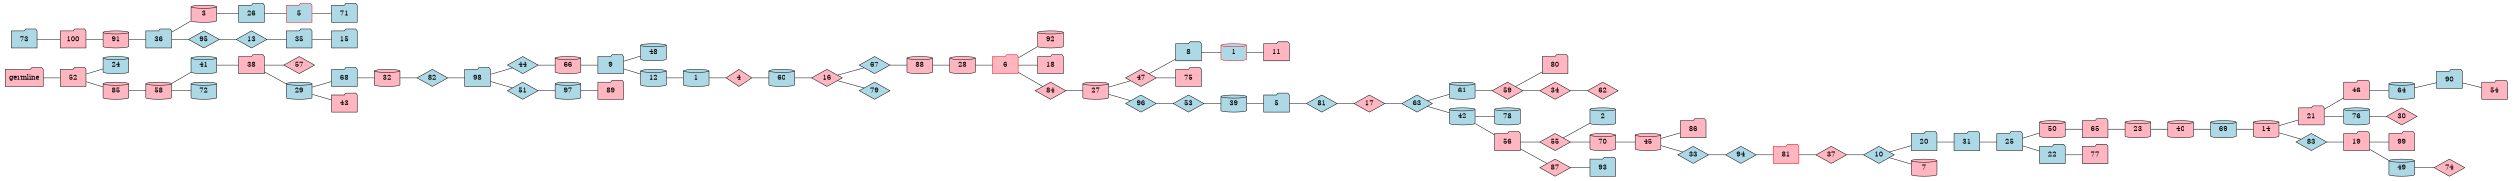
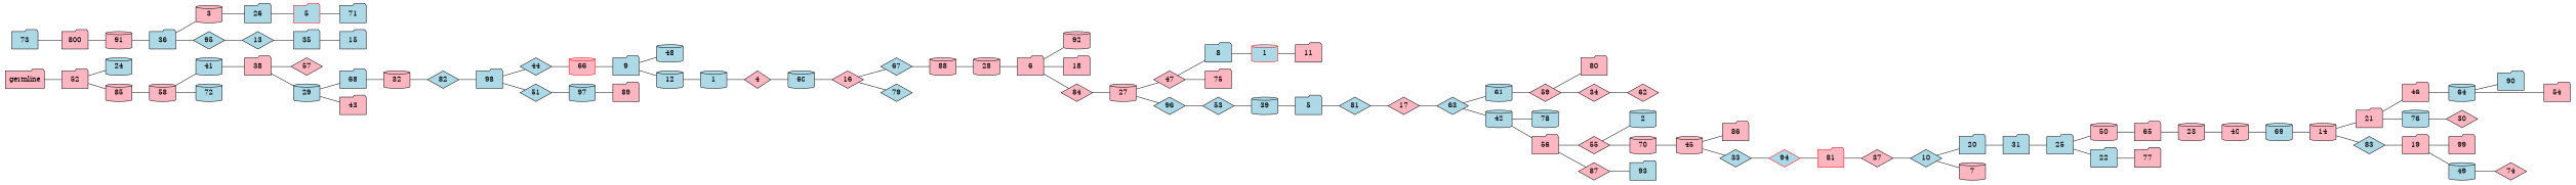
  graph {
    rankdir=LR
    splines=line
    node [fillcolor=lightpink shape=folder style=filled]
    n1 [label=germline]
    n2 [label=52]
    n3 [fillcolor=lightblue label=24 shape=cylinder]
    n4 [label=85 shape=cylinder]
    n5 [label=58 shape=cylinder]
    n6 [fillcolor=lightblue label=41 shape=cylinder]
    n7 [fillcolor=lightblue label=72 shape=cylinder]
    n8 [label=38]
    n9 [label=57 shape=diamond]
    n10 [fillcolor=lightblue label=29 shape=cylinder]
    n11 [fillcolor=lightblue label=68]
    n12 [label=43]
    n13 [label=32 shape=cylinder]
    n14 [fillcolor=lightblue label=82 shape=diamond]
    n15 [fillcolor=lightblue label=98]
    n16 [fillcolor=lightblue label=44 shape=diamond]
    n17 [fillcolor=lightblue label=51 shape=diamond]
-   n18 [label=66 shape=cylinder]
+   n18 [label=66 shape=cylinder color=red]
    n19 [fillcolor=lightblue label=97 shape=cylinder]
    n20 [fillcolor=lightblue label=9]
    n21 [fillcolor=lightblue label=48 shape=cylinder]
    n22 [fillcolor=lightblue label=12 shape=cylinder]
    n23 [fillcolor=lightblue label=1 shape=cylinder]
    n24 [label=4 shape=diamond]
    n25 [fillcolor=lightblue label=60 shape=cylinder]
    n26 [label=16 shape=diamond]
    n27 [fillcolor=lightblue label=67 shape=diamond]
    n28 [fillcolor=lightblue label=79 shape=diamond]
    n29 [label=88 shape=cylinder]
    n30 [label=28 shape=cylinder]
-   n31 [label=6 color=red]
+   n31 [label=6]
    n32 [label=92 shape=cylinder]
    n33 [label=18]
    n34 [label=84 shape=diamond]
    n35 [label=27 shape=cylinder]
    n36 [label=47 shape=diamond]
    n37 [fillcolor=lightblue label=96 shape=diamond]
    n38 [fillcolor=lightblue label=8]
    n39 [label=75]
    n40 [fillcolor=lightblue label=53 shape=diamond]
    n41 [color=red fillcolor=lightblue label=1 shape=cylinder]
    n42 [label=11]
    n43 [fillcolor=lightblue label=39 shape=cylinder]
    n44 [fillcolor=lightblue label=5]
    n45 [fillcolor=lightblue label=81 shape=diamond]
    n46 [label=17 shape=diamond]
    n47 [fillcolor=lightblue label=63 shape=diamond]
    n48 [fillcolor=lightblue label=61 shape=cylinder]
    n49 [fillcolor=lightblue label=42 shape=cylinder]
    n50 [label=59 shape=diamond]
    n51 [fillcolor=lightblue label=78 shape=cylinder]
    n52 [label=56]
    n53 [label=80]
    n54 [label=34 shape=diamond]
    n55 [label=62 shape=diamond]
    n56 [label=55 shape=diamond]
    n57 [label=87 shape=diamond]
    n58 [fillcolor=lightblue label=2 shape=cylinder]
    n59 [label=70 shape=cylinder]
    n60 [fillcolor=lightblue label=93]
    n61 [label=45 shape=cylinder]
    n62 [label=86]
    n63 [fillcolor=lightblue label=33 shape=diamond]
-   n64 [fillcolor=lightblue label=94 shape=diamond]
+   n64 [fillcolor=lightblue label=94 shape=diamond color=red]
    n65 [color=red label=81]
    n66 [label=37 shape=diamond]
    n67 [fillcolor=lightblue label=10 shape=diamond]
    n68 [fillcolor=lightblue label=20]
    n69 [label=7 shape=cylinder]
    n70 [fillcolor=lightblue label=31]
    n71 [fillcolor=lightblue label=25]
    n72 [label=50 shape=cylinder]
    n73 [fillcolor=lightblue label=22]
    n74 [label=65]
    n75 [label=77]
    n76 [label=23 shape=cylinder]
    n77 [label=40 shape=cylinder]
    n78 [fillcolor=lightblue label=69 shape=cylinder]
    n79 [label=14 shape=cylinder]
    n80 [label=21]
    n81 [fillcolor=lightblue label=83 shape=diamond]
    n82 [label=46]
    n83 [fillcolor=lightblue label=76 shape=cylinder]
    n84 [label=19]
    n85 [fillcolor=lightblue label=64 shape=cylinder]
    n86 [label=30 shape=diamond]
    n87 [fillcolor=lightblue label=90]
    n88 [label=54]
    n89 [label=99]
    n90 [fillcolor=lightblue label=49 shape=cylinder]
    n91 [label=74 shape=diamond]
    n92 [fillcolor=lightblue label=73]
-   n93 [label=100]
+   n93 [label=800]
    n94 [label=91 shape=cylinder]
    n95 [fillcolor=lightblue label=36]
    n96 [label=3 shape=cylinder]
    n97 [fillcolor=lightblue label=95 shape=diamond]
    n98 [fillcolor=lightblue label=26]
    n99 [fillcolor=lightblue label=13 shape=diamond]
    n100 [color=red fillcolor=lightblue label=5]
    n101 [fillcolor=lightblue label=71]
    n102 [fillcolor=lightblue label=35]
    n103 [fillcolor=lightblue label=15]
    n104 [label=89]
    n1 -- n2
    n2 -- n3
    n2 -- n4
    n4 -- n5
    n5 -- n6
    n5 -- n7
    n6 -- n8
    n8 -- n9
    n8 -- n10
    n10 -- n11
    n10 -- n12
    n11 -- n13
    n13 -- n14
    n14 -- n15
    n15 -- n16
    n15 -- n17
    n16 -- n18
    n17 -- n19
    n18 -- n20
    n19 -- n104
    n20 -- n21
    n20 -- n22
    n22 -- n23
    n23 -- n24
    n24 -- n25
    n25 -- n26
    n26 -- n27
    n26 -- n28
    n27 -- n29
    n29 -- n30
    n30 -- n31
    n31 -- n32
    n31 -- n33
    n31 -- n34
    n34 -- n35
    n35 -- n36
    n35 -- n37
    n36 -- n38
    n36 -- n39
    n37 -- n40
    n38 -- n41
    n40 -- n43
    n41 -- n42
    n43 -- n44
    n44 -- n45
    n45 -- n46
    n46 -- n47
    n47 -- n48
    n47 -- n49
    n48 -- n50
    n49 -- n51
    n49 -- n52
    n50 -- n53
    n50 -- n54
    n52 -- n56
    n52 -- n57
    n54 -- n55
    n56 -- n58
    n56 -- n59
    n57 -- n60
    n59 -- n61
    n61 -- n62
    n61 -- n63
    n63 -- n64
    n64 -- n65
    n65 -- n66
    n66 -- n67
    n67 -- n68
    n67 -- n69
    n68 -- n70
    n70 -- n71
    n71 -- n72
    n71 -- n73
    n72 -- n74
    n73 -- n75
    n74 -- n76
    n76 -- n77
    n77 -- n78
    n78 -- n79
    n79 -- n80
    n79 -- n81
    n80 -- n82
    n80 -- n83
    n81 -- n84
    n82 -- n85
    n83 -- n86
    n84 -- n89
    n84 -- n90
    n85 -- n87
-   n87 -- n88
+   n85 -- n88
    n90 -- n91
    n92 -- n93
    n93 -- n94
    n94 -- n95
    n95 -- n96
    n95 -- n97
    n96 -- n98
    n97 -- n99
    n98 -- n100
    n99 -- n102
    n100 -- n101
    n102 -- n103
  }
